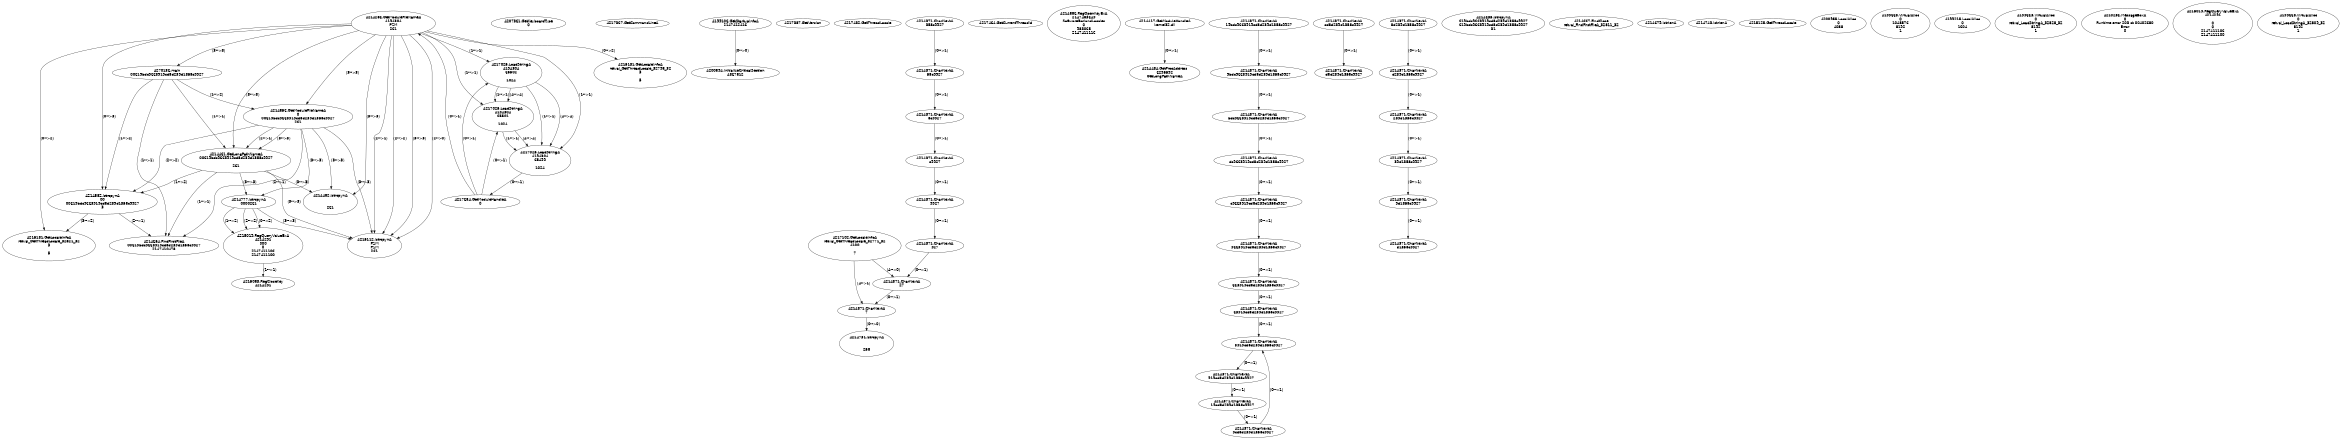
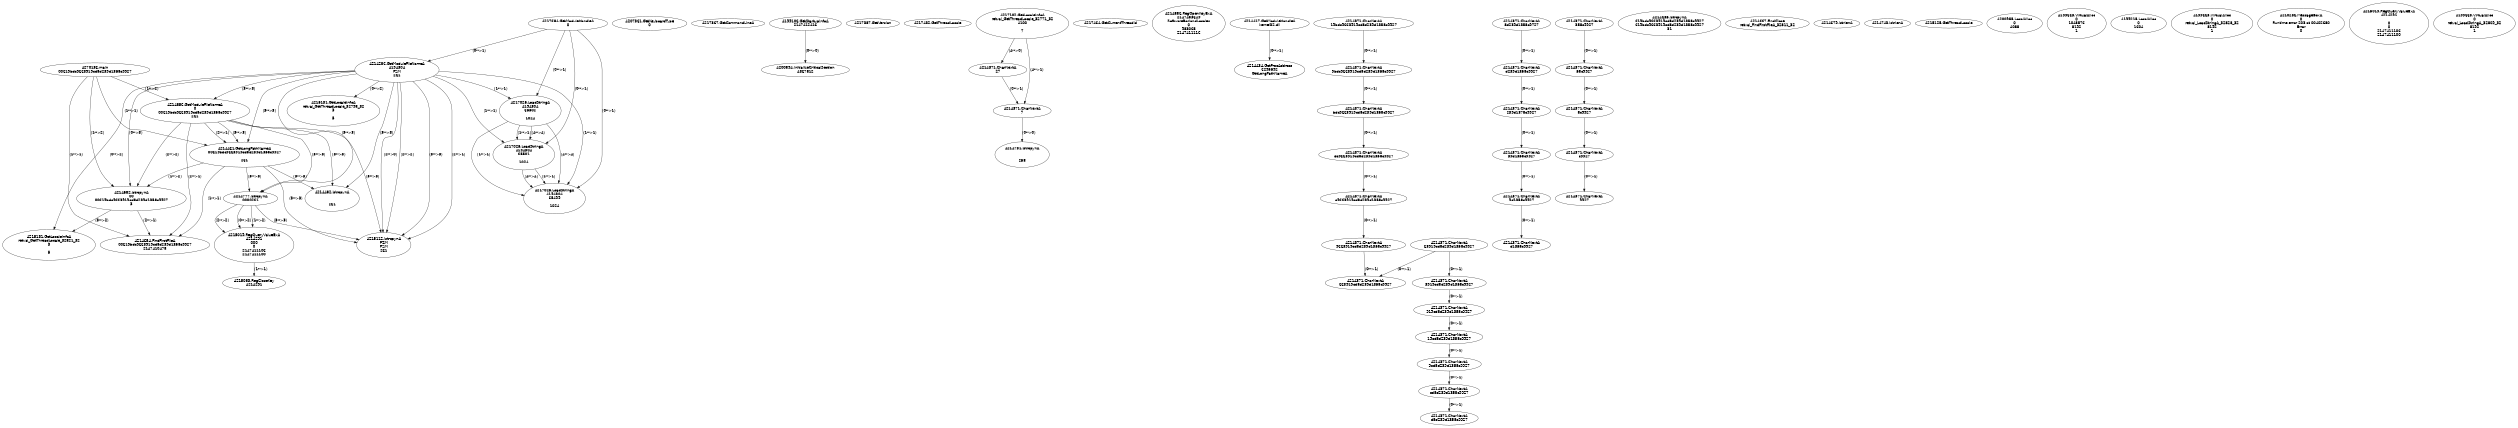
  digraph {
    fontname="DejaVu Sans"
    node [fontname="DejaVu Sans"]
    edge [fontname="DejaVu Sans"]
    n1 [label="4270136.main\n00619bdc9663919cd8d239d1358c9927"]
    n2 [label="4214856.GetModuleFileNameA\n0\n00619bdc9663919cd8d239d1358c9927\n261"]
    n3 [label="4214461.GetLongPathNameA\n00619bdc9663919cd8d239d1358c9927\n\n261"]
    n4 [label="4214582.lstrcpynA\n00\n00619bdc9663919cd8d239d1358c9927\n3"]
    n5 [label="4214654.FindFirstFileA\n00619bdc9663919cd8d239d1358c9927\n2147410478"]
    n6 [label="4214777.lstrcpynA\n0000261"]
    n7 [label="4215112.lstrcpynA\nPZM\nPZM\n261"]
    n8 [label="4214482.lstrcpynA\n\n\n261"]
    n9 [label="4215131.GetLocaleInfoA\nretval_GetThreadLocale_32821_32\n3\n\n5"]
    n10 [label="4217684.GetModuleHandleA\n0"]
    n11 [label="4214286.GetModuleFileNameA\n4194304\nPZM\n261"]
    n12 [label="4217025.LoadStringA\n4194304\n65502\n\n1024"]
    n13 [label="4217025.LoadStringA\n4194304\n65501\n\n1024"]
    n14 [label="4217025.LoadStringA\n4194304\n65499\n\n1024"]
    n15 [label="4215131.GetLocaleInfoA\nretval_GetThreadLocale_32798_32\n3\n\n5"]
    n16 [label="4207361.GetKeyboardType\n0"]
    n17 [label="4217367.GetCommandLineA\n"]
    n18 [label="4199106.GetStartupInfoA\n2147412416"]
    n19 [label="4200894.InitializeCriticalSection\n4367812"]
    n20 [label="4217387.GetVersion\n"]
    n21 [label="4217432.GetThreadLocale\n"]
    n22 [label="4217102.GetLocaleInfoA\nretval_GetThreadLocale_32771_32\n4100\n\n7"]
    n23 [label="4214371.CharNextA\n27"]
    n24 [label="4214371.CharNextA\n7"]
    n25 [label="4214731.lstrcpynA\n\n\n258"]
    n26 [label="4217464.GetCurrentThreadId\n"]
    n27 [label="4215019.RegQueryValueExA\n4214291\n000\n0\n2147411106\n2147411100"]
    n28 [label="4214886.RegOpenKeyExA\n2147483649\nSoftware\Borland\Locales\n0\n983065\n2147411116"]
    n29 [label="4214417.GetModuleHandleA\nkernel32.dll"]
    n30 [label="4214434.GetProcAddress\n6295592\nGetLongPathNameA"]
    n31 [label="4214371.CharNextA\n19bdc9663919cd8d239d1358c9927"]
    n32 [label="4214371.CharNextA\n9bdc9663919cd8d239d1358c9927"]
    n33 [label="4214371.CharNextA\nbdc9663919cd8d239d1358c9927"]
    n34 [label="4214371.CharNextA\ndc9663919cd8d239d1358c9927"]
    n35 [label="4214371.CharNextA\nc9663919cd8d239d1358c9927"]
    n36 [label="4214371.CharNextA\n9663919cd8d239d1358c9927"]
    n37 [label="4214371.CharNextA\n663919cd8d239d1358c9927"]
    n38 [label="4214371.CharNextA\n63919cd8d239d1358c9927"]
    n39 [label="4214371.CharNextA\n3919cd8d239d1358c9927"]
    n40 [label="4214371.CharNextA\n919cd8d239d1358c9927"]
    n41 [label="4214371.CharNextA\n19cd8d239d1358c9927"]
    n42 [label="4214371.CharNextA\n9cd8d239d1358c9927"]
    n43 [label="4214371.CharNextA\ncd8d239d1358c9927"]
    n44 [label="4214371.CharNextA\nd8d239d1358c9927"]
-   n45 [label="4214371.CharNextA\n8d239d1358c9927"]
+   n45 [label="4214371.CharNextA\n8d239d1358c9727"]
    n46 [label="4214371.CharNextA\nd239d1358c9927"]
-   n47 [label="4214371.CharNextA\n239d1358c9927"]
+   n47 [label="4214371.CharNextA\n239d1378c9927"]
    n48 [label="4214371.CharNextA\n39d1358c9927"]
    n49 [label="4214371.CharNextA\n9d1358c9927"]
    n50 [label="4214371.CharNextA\nd1358c9927"]
    n51 [label="4214371.CharNextA\n358c9927"]
    n52 [label="4214371.CharNextA\n58c9927"]
    n53 [label="4214371.CharNextA\n8c9927"]
    n54 [label="4214371.CharNextA\nc9927"]
    n55 [label="4214371.CharNextA\n9927"]
-   n56 [label="4214371.CharNextA\n927"]
    n57 [label="4214635.lstrcpynA\n619bdc9663919cd8d239d1358c9927\n619bdc9663919cd8d239d1358c9927\n31"]
    n58 [label="4214667.FindClose\nretval_FindFirstFileA_32811_32"]
    n59 [label="4214679.lstrlenA\n"]
    n60 [label="4214743.lstrlenA\n"]
    n61 [label="4215083.RegCloseKey\n4214291"]
    n62 [label="4215125.GetThreadLocale\n"]
    n63 [label="4200955.LocalAlloc\n0\n4088"]
    n64 [label="4199663.VirtualAlloc\n0\n1048576\n8192\n1"]
    n65 [label="4199215.LocalAlloc\n0\n1604"]
    n66 [label="4199663.VirtualAlloc\n0\nretval_LoadStringA_32828_32\n8192\n1"]
    n67 [label="4210236.MessageBoxA\n0\nRuntime error 203 at 00402680\nError\n0"]
    n68 [label="4215019.RegQueryValueExA\n4214291\n\n0\n0\n2147411106\n2147411100"]
    n69 [label="4199663.VirtualAlloc\n0\nretval_LoadStringA_32809_32\n8192\n1"]
    n1 -> n2 [label="(1-->2)"]
    n1 -> n3 [label="(1-->1)"]
    n1 -> n4 [label="(1-->2)"]
    n1 -> n5 [label="(1-->1)"]
    n2 -> n3 [label="(2-->1)"]
    n2 -> n3 [label="(3-->3)"]
    n2 -> n4 [label="(2-->2)"]
    n2 -> n5 [label="(2-->1)"]
    n2 -> n6 [label="(3-->3)"]
    n2 -> n7 [label="(3-->3)"]
    n2 -> n8 [label="(3-->3)"]
    n3 -> n4 [label="(1-->2)"]
    n3 -> n5 [label="(1-->1)"]
    n3 -> n6 [label="(3-->3)"]
    n3 -> n7 [label="(3-->3)"]
    n3 -> n8 [label="(3-->3)"]
    n4 -> n5 [label="(2-->1)"]
    n4 -> n9 [label="(3-->2)"]
    n6 -> n7 [label="(3-->3)"]
    n6 -> n27 [label="(1-->2)"]
    n6 -> n27 [label="(2-->2)"]
    n6 -> n27 [label="(0-->2)"]
    n10 -> n11 [label="(0-->1)"]
    n10 -> n12 [label="(0-->1)"]
    n10 -> n13 [label="(0-->1)"]
-   n14 -> n10 [label="(0-->1)"]
+   n10 -> n14 [label="(0-->1)"]
    n11 -> n2 [label="(3-->3)"]
    n11 -> n3 [label="(3-->3)"]
    n11 -> n4 [label="(0-->3)"]
-   n11 -> n1 [label="(3-->3)"]
+   n11 -> n6 [label="(3-->3)"]
    n11 -> n7 [label="(2-->1)"]
    n11 -> n7 [label="(2-->2)"]
    n11 -> n7 [label="(3-->3)"]
    n11 -> n7 [label="(2-->0)"]
    n11 -> n8 [label="(3-->3)"]
    n11 -> n9 [label="(0-->2)"]
    n11 -> n12 [label="(1-->1)"]
    n11 -> n13 [label="(1-->1)"]
    n11 -> n14 [label="(1-->1)"]
    n11 -> n15 [label="(0-->2)"]
    n12 -> n13 [label="(1-->1)"]
    n12 -> n13 [label="(4-->4)"]
    n12 -> n14 [label="(1-->1)"]
    n12 -> n14 [label="(4-->4)"]
    n13 -> n14 [label="(1-->1)"]
    n13 -> n14 [label="(4-->4)"]
    n18 -> n19 [label="(0-->0)"]
    n22 -> n23 [label="(4-->0)"]
    n22 -> n24 [label="(4-->1)"]
    n23 -> n24 [label="(0-->1)"]
    n24 -> n25 [label="(0-->0)"]
    n27 -> n61 [label="(1-->1)"]
    n29 -> n30 [label="(0-->1)"]
    n31 -> n32 [label="(0-->1)"]
    n32 -> n33 [label="(0-->1)"]
    n33 -> n34 [label="(0-->1)"]
    n34 -> n35 [label="(0-->1)"]
    n35 -> n36 [label="(0-->1)"]
    n36 -> n37 [label="(0-->1)"]
-   n37 -> n38 [label="(0-->1)"]
+   n38 -> n37 [label="(0-->1)"]
    n38 -> n39 [label="(0-->1)"]
    n39 -> n40 [label="(0-->1)"]
    n40 -> n41 [label="(0-->1)"]
    n41 -> n42 [label="(0-->1)"]
-   n42 -> n39 [label="(0-->1)"]
+   n42 -> n43 [label="(0-->1)"]
    n43 -> n44 [label="(0-->1)"]
    n45 -> n46 [label="(0-->1)"]
    n46 -> n47 [label="(0-->1)"]
    n47 -> n48 [label="(0-->1)"]
    n48 -> n49 [label="(0-->1)"]
    n49 -> n50 [label="(0-->1)"]
    n51 -> n52 [label="(0-->1)"]
    n52 -> n53 [label="(0-->1)"]
    n53 -> n54 [label="(0-->1)"]
    n54 -> n55 [label="(0-->1)"]
-   n55 -> n56 [label="(0-->1)"]
-   n56 -> n23 [label="(0-->1)"]
  }
